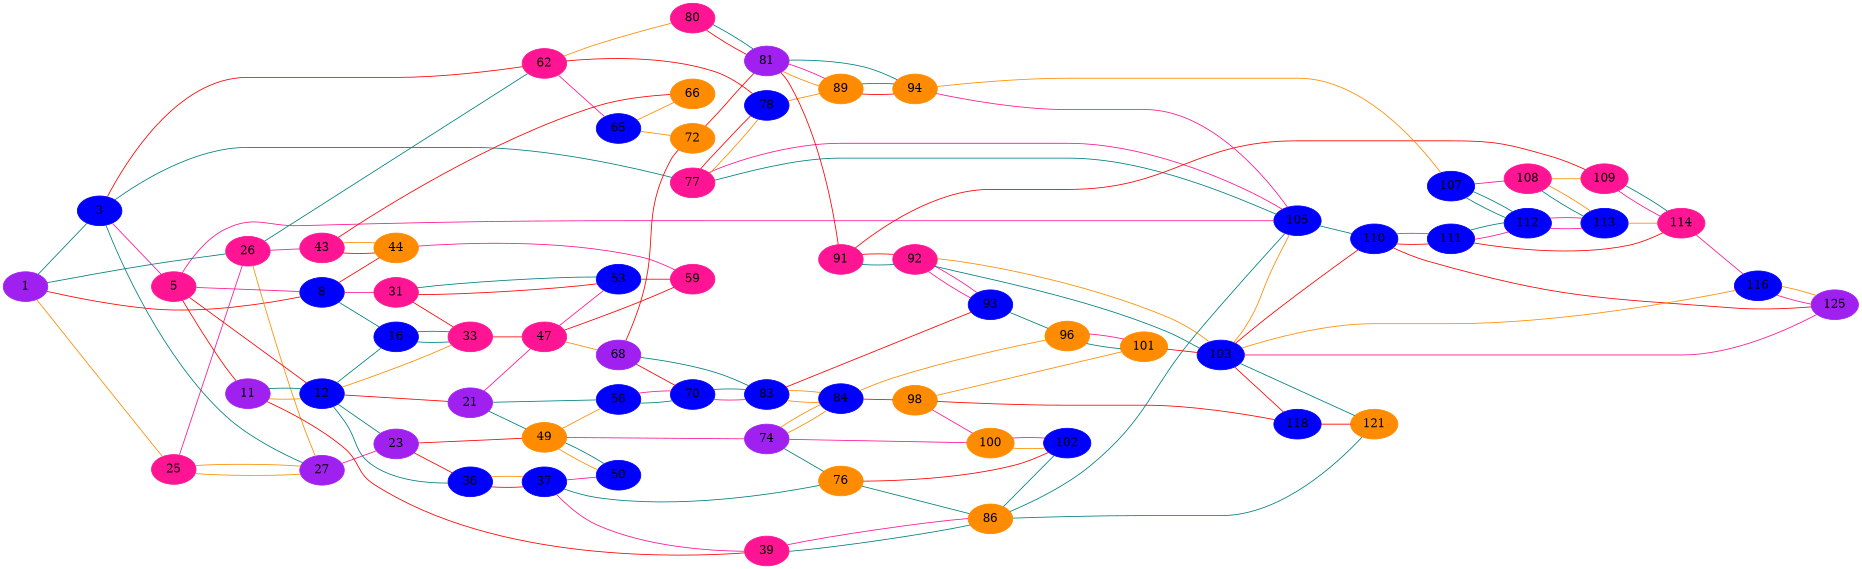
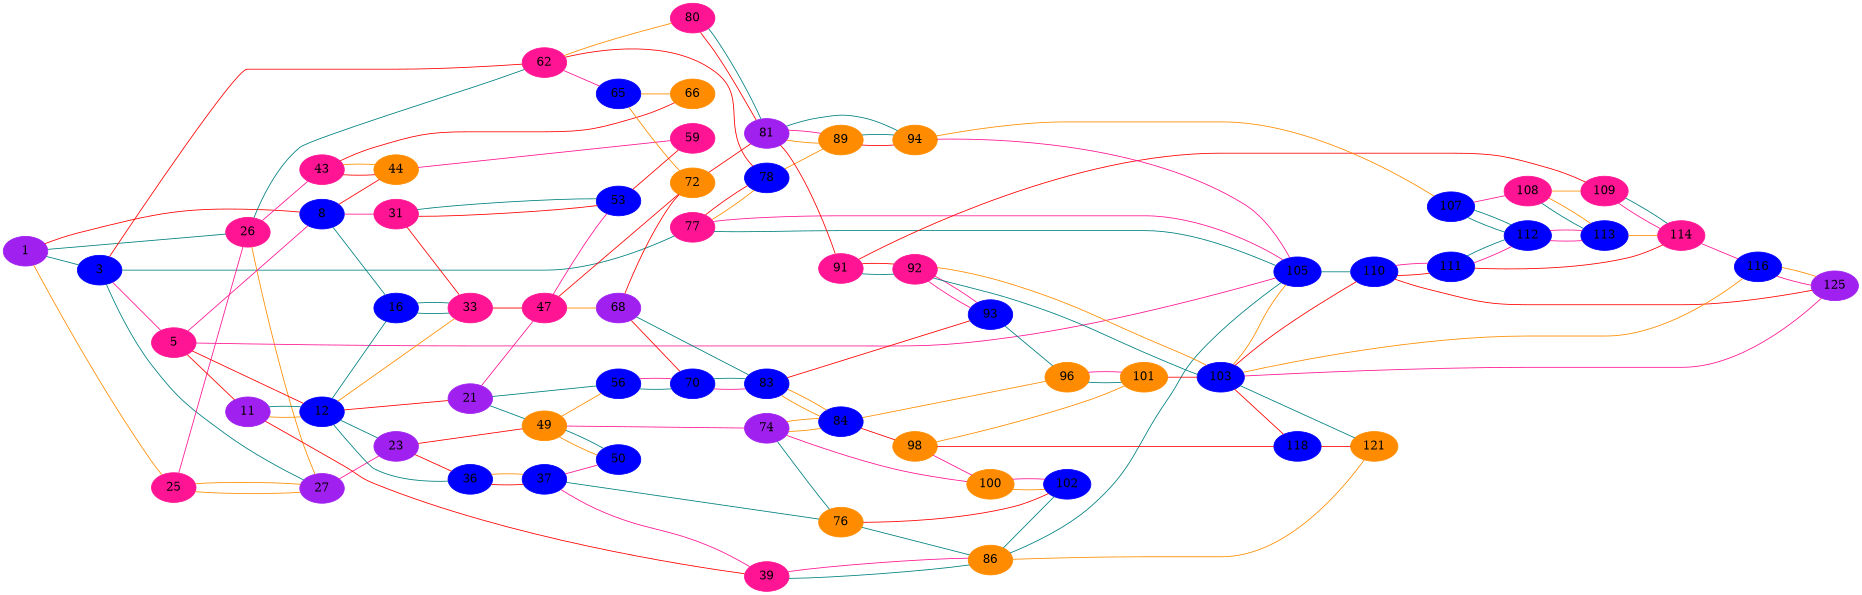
  graph {
    rankdir=LR
    node [color=blue style=filled]
    edge [color=teal]
    1 [color=purple super="+7+2"]
    3 [super="+29+4"]
    8 [super="+30+9"]
    25 [color=deeppink]
    26 [color=deeppink super="+34"]
    5 [color=deeppink super="+6"]
    27 [color=purple super="+28"]
    62 [color=deeppink super="+63"]
    77 [color=deeppink]
    16
    31 [color=deeppink super="+32"]
    44 [color=darkorange super="+58"]
    43 [color=deeppink super="+60"]
    11 [color=purple]
    12 [super="+18+13"]
    105 [super="+106+120"]
    23 [color=purple super="+41+24"]
    65 [super="+71"]
    78
    80 [color=deeppink]
    39 [color=deeppink]
    21 [color=purple super="+48+22"]
    33 [color=deeppink super="+45"]
    36 [super="+40"]
    110 [super="+127"]
    53
    59 [color=deeppink]
    86 [color=darkorange super="+88"]
    102
    121 [color=darkorange]
    47 [color=deeppink super="+54"]
    49 [color=darkorange super="+52"]
    56
    37 [super="+38+46"]
    68 [color=purple super="+73+69"]
    50
    74 [color=purple super="+75"]
    70
    66 [color=darkorange]
    76 [color=darkorange super="+85"]
    72 [color=darkorange]
    83 [super="+87"]
    84 [super="+97"]
    100 [color=darkorange]
    89 [color=darkorange]
    81 [color=purple super="+82"]
    93
    91 [color=deeppink]
    94 [color=darkorange super="+95"]
    96 [color=darkorange]
    98 [color=darkorange super="+99"]
    92 [color=deeppink]
    109 [color=deeppink]
    107
    101 [color=darkorange]
    118 [super="+119"]
    103 [super="+104+117"]
    114 [color=deeppink super="+115"]
    116
    125 [color=purple]
    108 [color=deeppink]
    112
    111
    113
    1 -- 3
    1 -- 8 [color=red]
    1 -- 25 [color=darkorange]
    1 -- 26
    3 -- 5 [color=deeppink]
    3 -- 27
    3 -- 62 [color=red]
    3 -- 77
    8 -- 16
    8 -- 31 [color=deeppink weight=2]
    8 -- 44 [color=red]
    25 -- 26 [color=deeppink]
    25 -- 27 [color=darkorange]
    25 -- 27 [color=darkorange]
    26 -- 27 [color=darkorange weight=2]
    26 -- 62
    26 -- 43 [color=deeppink]
    5 -- 8 [color=deeppink]
    5 -- 11 [color=red]
    5 -- 12 [color=red]
    5 -- 105 [color=deeppink]
    27 -- 23 [color=deeppink]
    62 -- 65 [color=deeppink]
    62 -- 78 [color=red]
    62 -- 80 [color=darkorange weight=2]
    77 -- 105
    77 -- 105 [color=deeppink]
    77 -- 78 [color=darkorange]
    77 -- 78 [color=red]
    16 -- 33
    16 -- 33
    31 -- 33 [color=red]
    31 -- 53 [color=red]
    31 -- 53
    44 -- 59 [color=deeppink]
    43 -- 44 [color=red weight=2]
    43 -- 44 [color=darkorange]
    43 -- 66 [color=red]
    11 -- 12 [color=darkorange]
    11 -- 12
    11 -- 39 [color=red]
    12 -- 16
    12 -- 23 [weight=2]
    12 -- 21 [color=red]
    12 -- 33 [color=darkorange]
    12 -- 36
    105 -- 110
    23 -- 36 [color=red]
    23 -- 49 [color=red]
    65 -- 66 [color=darkorange weight=2]
    65 -- 72 [color=darkorange]
    78 -- 89 [color=darkorange]
    80 -- 81 [color=red]
    80 -- 81
    39 -- 86
    39 -- 86 [color=deeppink]
    21 -- 47 [color=deeppink]
    21 -- 49
    21 -- 56
    33 -- 47 [color=red]
    36 -- 37 [color=red weight=2]
    36 -- 37 [color=darkorange]
    110 -- 125 [color=red]
    110 -- 111 [color=red]
    110 -- 111 [color=deeppink]
    53 -- 59 [color=red]
    86 -- 105
    86 -- 102
-   86 -- 121
+   86 -- 121 [color=darkorange]
    47 -- 53 [color=deeppink]
-   47 -- 59 [color=red]
+   47 -- 72 [color=red]
    47 -- 68 [color=darkorange]
    49 -- 56 [color=darkorange]
    49 -- 50 [color=darkorange]
    49 -- 50
    49 -- 74 [color=deeppink]
    56 -- 70
    56 -- 70 [color=deeppink]
    37 -- 39 [color=deeppink]
    37 -- 50 [color=deeppink weight=2]
    37 -- 76
    68 -- 70 [color=red]
    68 -- 72 [color=red]
    68 -- 83
    74 -- 76
    74 -- 84 [color=darkorange]
    74 -- 84 [color=darkorange]
    74 -- 100 [color=deeppink]
    70 -- 83 [color=deeppink]
    70 -- 83
    76 -- 86
    76 -- 102 [color=red]
    72 -- 81 [color=red]
    83 -- 84 [color=darkorange]
    83 -- 84 [color=darkorange]
    83 -- 93 [color=red]
    84 -- 96 [color=darkorange]
    84 -- 98 [color=red]
    100 -- 102 [color=darkorange]
    100 -- 102 [color=deeppink]
    89 -- 94 [color=red]
    89 -- 94
    81 -- 89 [color=darkorange]
    81 -- 89 [color=deeppink]
    81 -- 91 [color=red]
    81 -- 94
    93 -- 96
    91 -- 92
    91 -- 92 [color=red]
    91 -- 109 [color=red]
    94 -- 105 [color=deeppink]
    94 -- 107 [color=darkorange]
    96 -- 101
    96 -- 101 [color=deeppink]
    98 -- 100 [color=deeppink]
    98 -- 101 [color=darkorange]
    98 -- 118 [color=red]
    92 -- 93 [color=deeppink]
    92 -- 93 [color=deeppink]
    92 -- 103
    92 -- 103 [color=darkorange]
    109 -- 114 [color=deeppink]
    109 -- 114
    107 -- 108 [color=deeppink]
    107 -- 112
    107 -- 112
    101 -- 103 [color=red]
    118 -- 121 [color=red]
    103 -- 105 [color=darkorange]
    103 -- 110 [color=red]
    103 -- 121
    103 -- 118 [color=red weight=2]
    103 -- 116 [color=darkorange]
    103 -- 125 [color=deeppink]
    114 -- 116 [color=deeppink]
    116 -- 125 [color=deeppink]
    116 -- 125 [color=darkorange]
    108 -- 109 [color=darkorange]
    108 -- 113
    108 -- 113 [color=darkorange]
    112 -- 113 [color=deeppink]
    112 -- 113 [color=deeppink]
    111 -- 114 [color=red]
    111 -- 112 [color=deeppink]
    111 -- 112
    113 -- 114 [color=darkorange]
  }
